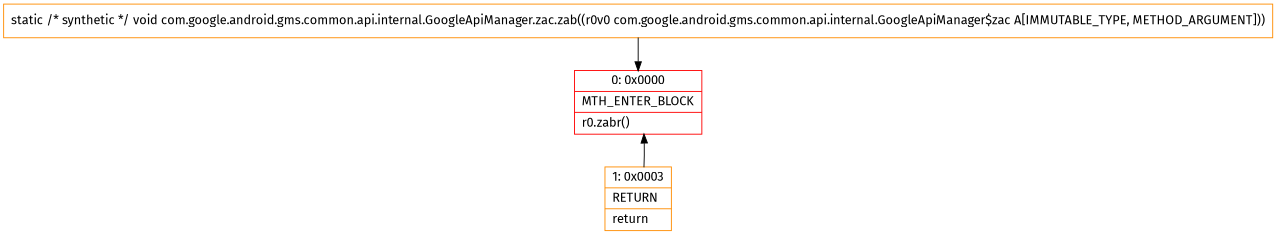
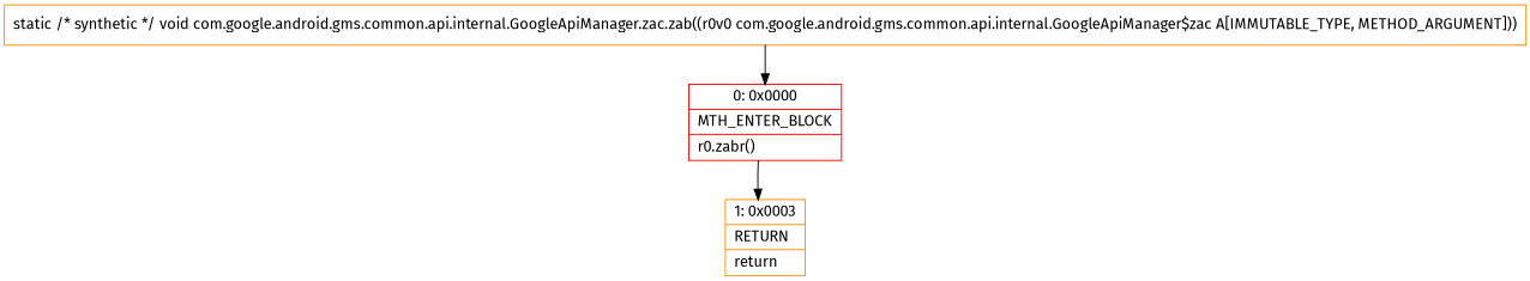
  digraph {
    fontname="Fira Sans"
    node [shape=record color=darkorange fontname="Fira Sans"]
    edge [fontname="Fira Sans"]
    n1 [label="{0\:\ 0x0000|MTH_ENTER_BLOCK\l|r0.zabr()\l}" color=red]
    n2 [label="{1\:\ 0x0003|RETURN\l|return\l}"]
    n3 [label="{static \/* synthetic *\/ void com.google.android.gms.common.api.internal.GoogleApiManager.zac.zab((r0v0 com.google.android.gms.common.api.internal.GoogleApiManager$zac A[IMMUTABLE_TYPE, METHOD_ARGUMENT])) }"]
-   n2 -> n1
+   n1 -> n2
    n3 -> n1
  }
